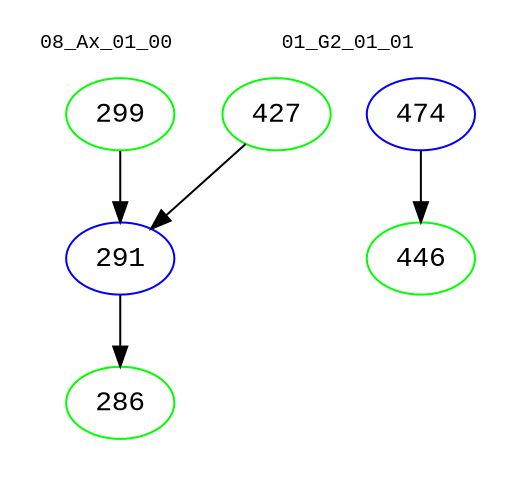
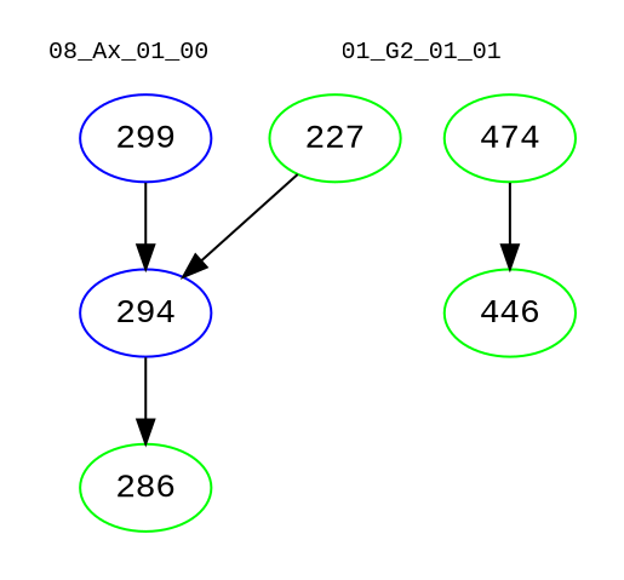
  digraph {
    fontname="Liberation Mono"
    node [color=green fontname="Liberation Mono"]
    edge [color=black fontname="Liberation Mono"]
-   n1 [label=299]
-   n2 [color=blue label=291]
+   n1 [color=blue label=299]
+   n2 [color=blue label=294]
    n3 [label=286]
-   n4 [label=427]
-   n5 [color=blue label=474]
+   n4 [label=227]
+   n5 [label=474]
    n6 [label=446]
    subgraph cluster_1 {
      color=white
      fontsize=10
      label="08_Ax_01_00"
      n1
      n2
      n3
    }
    subgraph cluster_2 {
      color=white
      fontsize=10
      label="01_G2_01_01"
      n4
      n5
      n6
    }
    n1 -> n2
    n2 -> n3
    n4 -> n2
    n5 -> n6
  }
